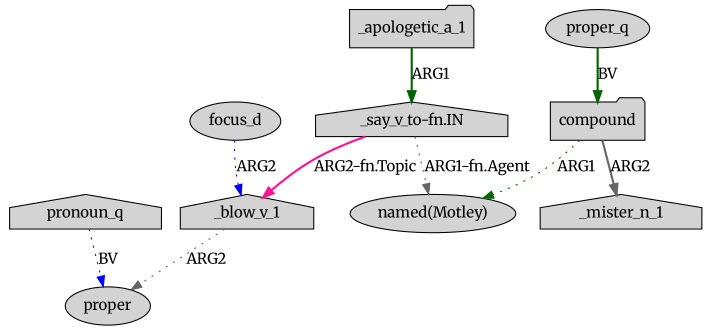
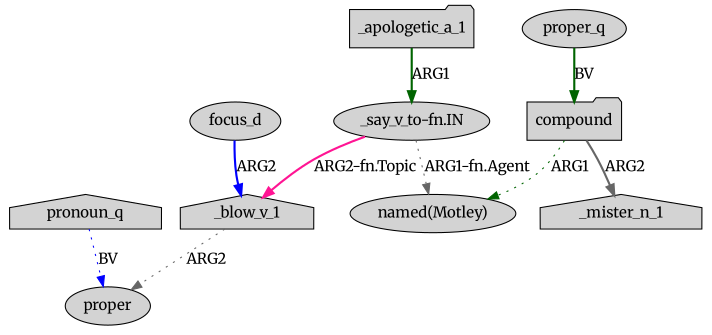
  digraph {
    fontname=Merriweather
    node [fontname=Merriweather shape=ellipse style=filled]
    edge [color=gray40 fontname=Merriweather style=bold]
    _mister_n_1 [shape=house]
    _blow_v_1 [shape=house]
    n3 [label=proper]
    compound [shape=folder]
    proper_q
    _apologetic_a_1 [shape=folder]
-   "_say_v_to-fn.IN" [shape=house]
+   "_say_v_to-fn.IN"
    "named(Motley)"
    focus_d
    pronoun_q [shape=house]
    _blow_v_1 -> n3 [label=ARG2 style=dotted]
    compound -> _mister_n_1 [label=ARG2]
    compound -> "named(Motley)" [color=darkgreen label=ARG1 style=dotted]
    proper_q -> compound [color=darkgreen label=BV]
    _apologetic_a_1 -> "_say_v_to-fn.IN" [color=darkgreen label=ARG1]
    "_say_v_to-fn.IN" -> _blow_v_1 [color=deeppink label="ARG2-fn.Topic"]
    "_say_v_to-fn.IN" -> "named(Motley)" [label="ARG1-fn.Agent" style=dotted]
-   focus_d -> _blow_v_1 [color=blue label=ARG2 style=dotted]
+   focus_d -> _blow_v_1 [color=blue label=ARG2]
    pronoun_q -> n3 [color=blue label=BV style=dotted]
  }
